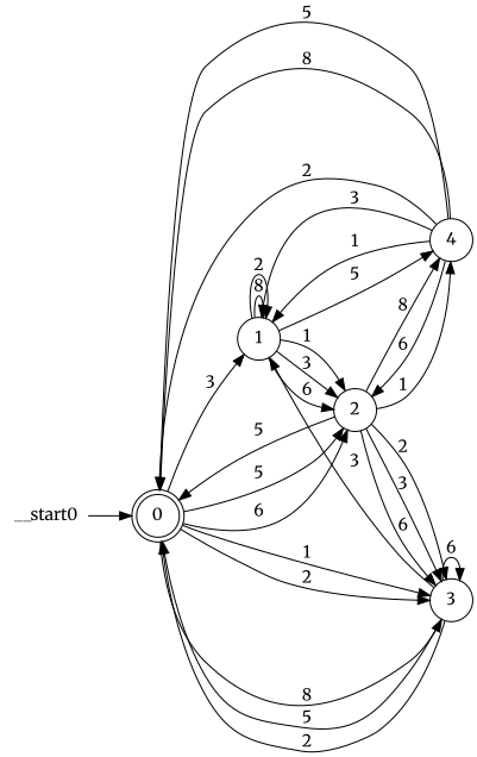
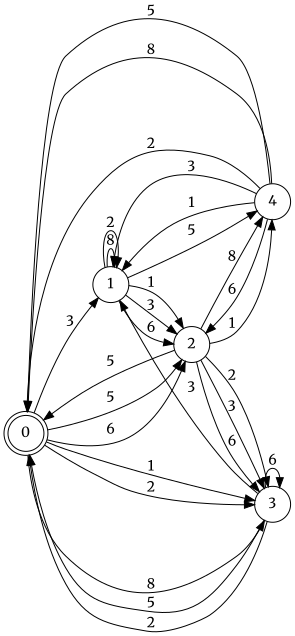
  digraph {
    fontname=Merriweather
    rankdir=LR
    node [fontname=Merriweather shape=circle]
    edge [fontname=Merriweather]
    n1 [label=0 shape=doublecircle]
    n2 [label=1]
    n3 [label=2]
    n4 [label=3]
    n5 [label=4]
-   __start0 [height=0 shape=none width=0]
    n1 -> n2 [label=3]
    n1 -> n3 [label=5]
    n1 -> n3 [label=6]
    n1 -> n4 [label=1]
    n1 -> n4 [label=8]
    n1 -> n4 [label=2]
    n2 -> n2 [label=8]
    n2 -> n2 [label=2]
    n2 -> n3 [label=3]
    n2 -> n3 [label=6]
    n2 -> n3 [label=1]
    n2 -> n5 [label=5]
    n3 -> n1 [label=5]
    n3 -> n4 [label=3]
    n3 -> n4 [label=6]
    n3 -> n4 [label=2]
    n3 -> n5 [label=1]
    n3 -> n5 [label=8]
    n4 -> n1 [label=5]
    n4 -> n1 [label=2]
    n4 -> n2 [label=3]
    n4 -> n4 [label=6]
    n5 -> n1 [label=5]
    n5 -> n1 [label=8]
    n5 -> n1 [label=2]
    n5 -> n2 [label=3]
    n5 -> n2 [label=1]
    n5 -> n3 [label=6]
-   __start0 -> n1
  }
